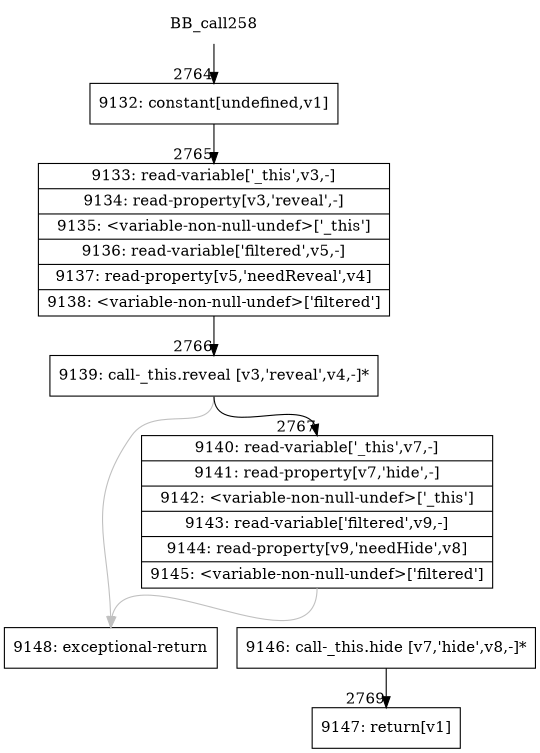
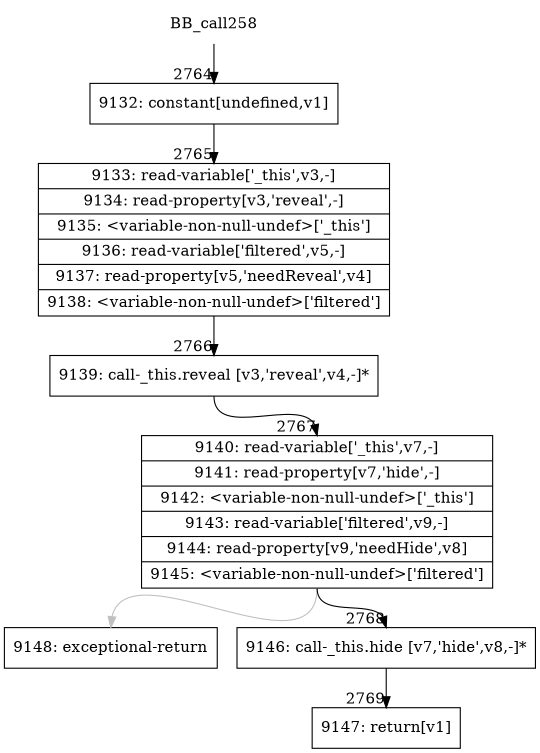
  digraph {
    rankdir=TD
    node [shape=record]
    edge [headport=n tailport=s]
    n1 [label=BB_call258 shape=none]
    n2 [label="{9132: constant[undefined,v1]}"]
    n3 [label="{9133: read-variable['_this',v3,-]|9134: read-property[v3,'reveal',-]|9135: \<variable-non-null-undef\>['_this']|9136: read-variable['filtered',v5,-]|9137: read-property[v5,'needReveal',v4]|9138: \<variable-non-null-undef\>['filtered']}"]
    n4 [label="{9139: call-_this.reveal [v3,'reveal',v4,-]*}"]
    n5 [label="{9148: exceptional-return}"]
    n6 [label="{9140: read-variable['_this',v7,-]|9141: read-property[v7,'hide',-]|9142: \<variable-non-null-undef\>['_this']|9143: read-variable['filtered',v9,-]|9144: read-property[v9,'needHide',v8]|9145: \<variable-non-null-undef\>['filtered']}"]
    n7 [label="{9146: call-_this.hide [v7,'hide',v8,-]*}"]
    n8 [label="{9147: return[v1]}"]
    n1 -> n2 [headlabel="    2764"]
    n2 -> n3 [headlabel="      2765"]
    n3 -> n4 [headlabel="      2766"]
-   n4 -> n5 [color=gray]
    n4 -> n6 [headlabel="      2767"]
    n6 -> n5 [color=gray]
+   n6 -> n7 [headlabel="      2768"]
    n7 -> n8 [headlabel="      2769"]
  }
